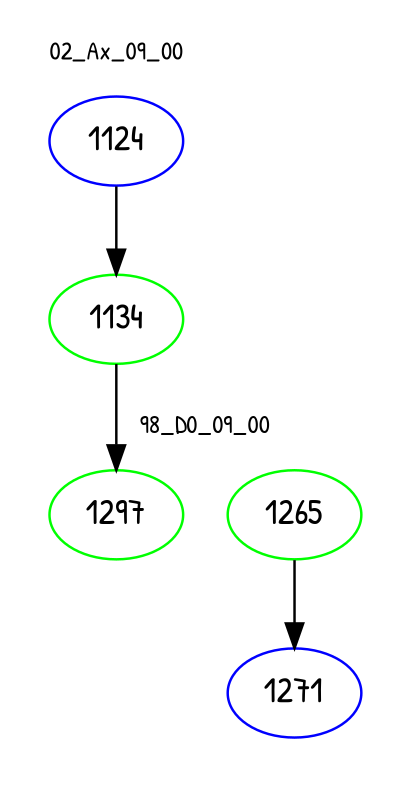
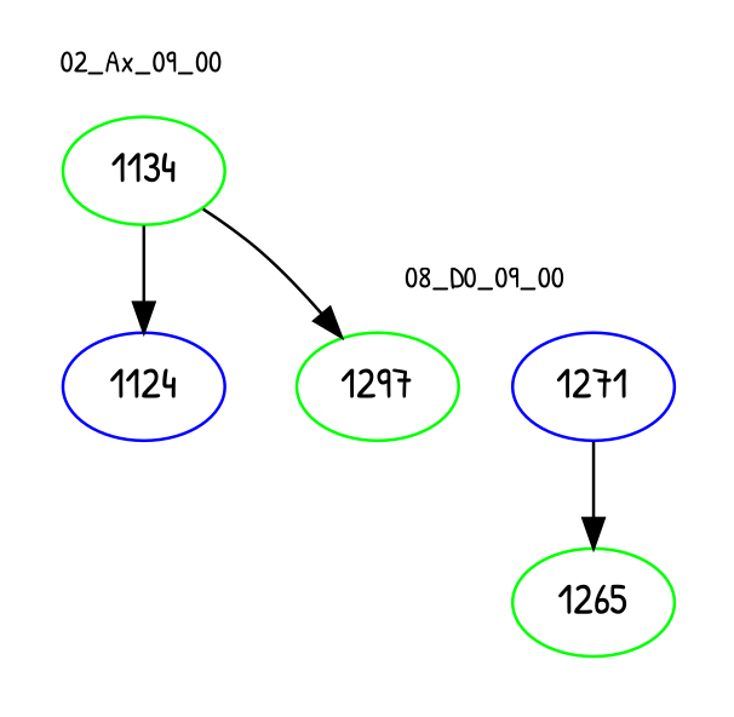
  digraph {
    fontname="Patrick Hand"
    node [color=green fontname="Patrick Hand"]
    edge [color=black fontname="Patrick Hand"]
    n1 [color=blue label=1124]
    n2 [label=1134]
    n3 [color=blue label=1271]
    n4 [label=1265]
    n5 [label=1297]
    subgraph cluster_1 {
      color=white
      fontsize=10
      label="02_Ax_09_00"
      n1
      n2
    }
    subgraph cluster_2 {
      color=white
      fontsize=10
-     label="98_D0_09_00"
+     label="08_D0_09_00"
      n3
      n4
      n5
    }
-   n1 -> n2
+   n2 -> n1
    n2 -> n5
-   n4 -> n3
+   n3 -> n4
  }
